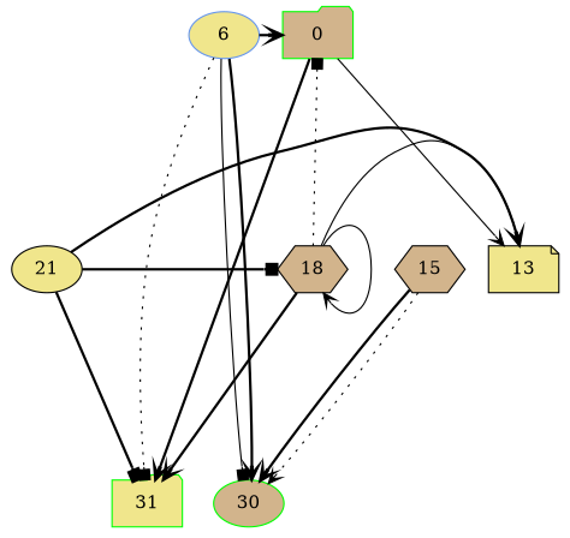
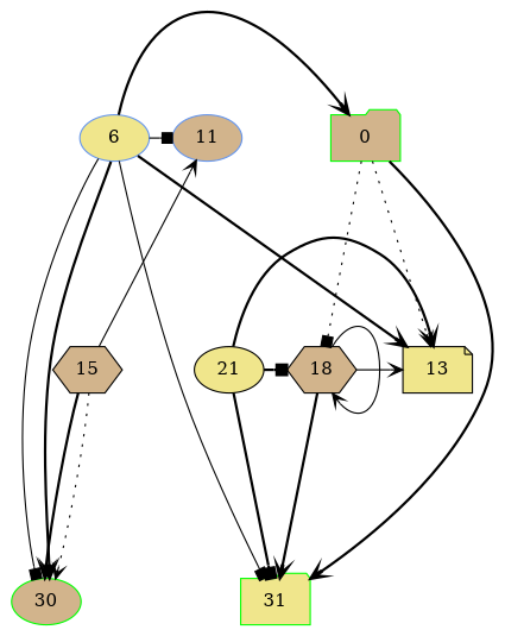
  digraph {
    ranksep=2.0
    node [color=black fillcolor=tan shape=ellipse style=filled]
    edge [arrowhead=vee style=bold]
    0 [color=green shape=folder]
    6 [color=cornflowerblue fillcolor=khaki]
+   11 [color=cornflowerblue]
    13 [fillcolor=khaki shape=note]
    15 [shape=hexagon]
    18 [shape=hexagon]
    21 [fillcolor=khaki]
    30 [color=green]
    31 [color=green fillcolor=khaki shape=folder]
    subgraph sub_1 {
      rank=same
      0
      6
+     11
    }
    subgraph sub_2 {
      rank=same
      13
      15
      18
      21
    }
    subgraph sub_3 {
      rank=same
      30
      31
    }
-   0 -> 13 [style=solid]
-   18 -> 0 [arrowhead=box style=dotted]
+   0 -> 13 [style=dotted]
+   0 -> 18 [arrowhead=box style=dotted]
    0 -> 31
    6 -> 0
+   6 -> 11 [arrowhead=box style=solid]
+   6 -> 13
    6 -> 30 [arrowhead=box style=solid]
    6 -> 30
-   6 -> 31 [arrowhead=box style=dotted]
+   6 -> 31 [arrowhead=box style=solid]
+   15 -> 11 [style=solid]
    15 -> 30
    15 -> 30 [style=dotted]
    18 -> 13 [style=solid]
    18 -> 18 [style=solid]
    18 -> 31
    21 -> 13
    21 -> 18 [arrowhead=box]
    21 -> 31 [arrowhead=box]
  }
